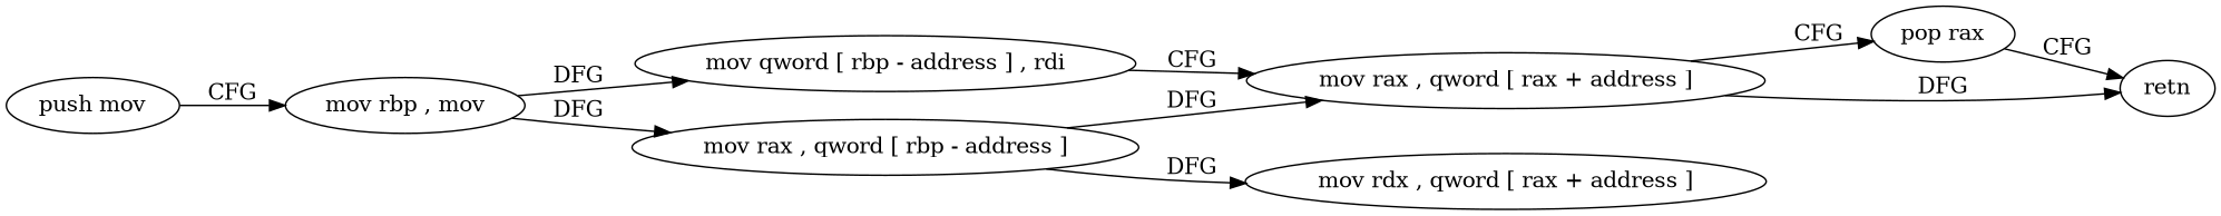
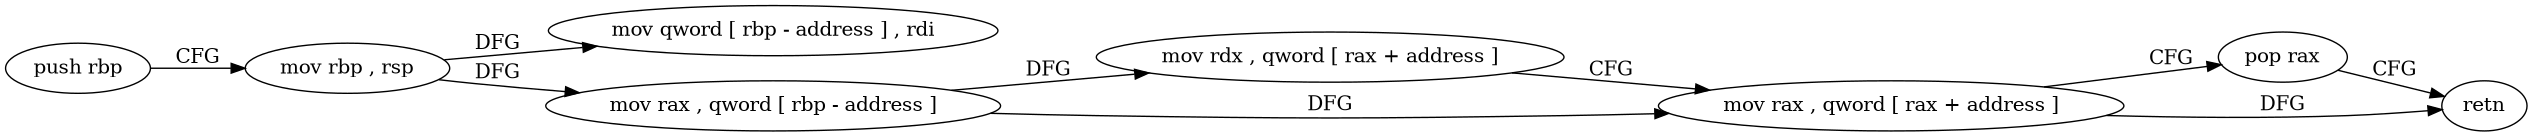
  digraph {
    fontname="DejaVu Serif"
    rankdir=LR
    node [fontname="DejaVu Serif"]
    edge [fontname="DejaVu Serif"]
-   n1 [label="push mov"]
-   n2 [label="mov rbp , mov"]
+   n1 [label="push rbp"]
+   n2 [label="mov rbp , rsp"]
    n3 [label="mov qword [ rbp - address ] , rdi"]
    n4 [label="mov rax , qword [ rbp - address ]"]
    n5 [label="mov rdx , qword [ rax + address ]"]
    n6 [label="mov rax , qword [ rax + address ]"]
    n7 [label="pop rax"]
    n8 [label=retn]
    n1 -> n2 [label=CFG]
    n2 -> n3 [label=DFG]
    n2 -> n4 [label=DFG]
    n4 -> n5 [label=DFG]
    n4 -> n6 [label=DFG]
-   n3 -> n6 [label=CFG]
+   n5 -> n6 [label=CFG]
    n6 -> n7 [label=CFG]
    n6 -> n8 [label=DFG]
    n7 -> n8 [label=CFG]
  }
